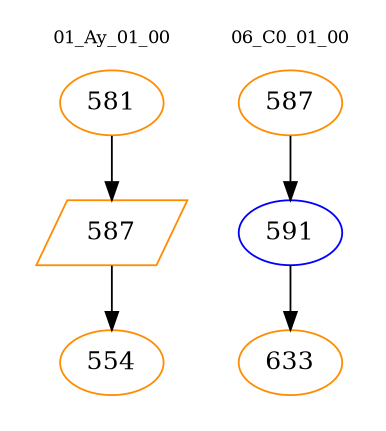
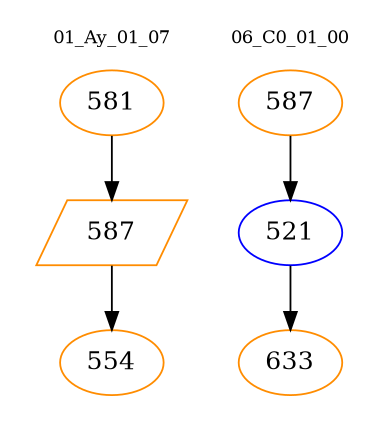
  digraph {
    node [color=darkorange shape=ellipse]
    edge [color=black]
    n1 [label=581]
    n2 [label=587 shape=parallelogram]
    n3 [label=554]
    n4 [label=587]
-   n5 [color=blue label=591]
+   n5 [color=blue label=521]
    n6 [label=633]
    subgraph cluster_1 {
      color=white
      fontsize=10
-     label="01_Ay_01_00"
+     label="01_Ay_01_07"
      n1
      n2
      n3
    }
    subgraph cluster_2 {
      color=white
      fontsize=10
      label="06_C0_01_00"
      n4
      n5
      n6
    }
    n1 -> n2
    n2 -> n3
    n4 -> n5
    n5 -> n6
  }
